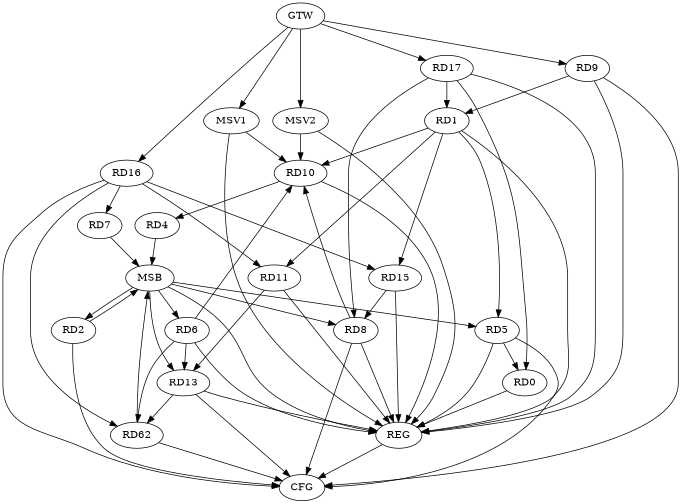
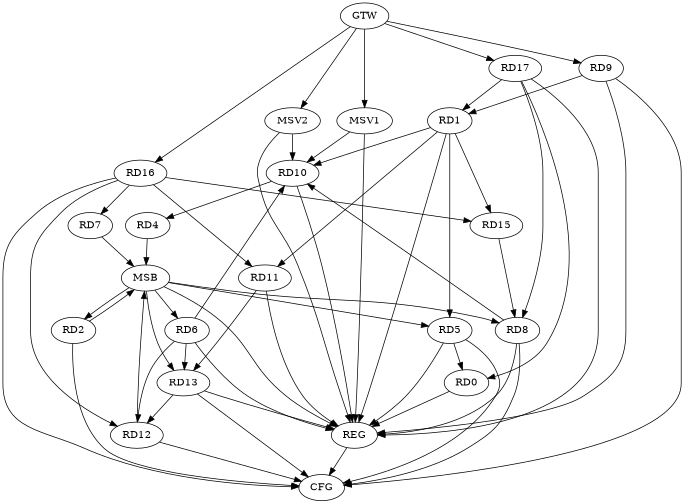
  strict digraph {
    n1 [label=RD1]
    n2 [label=RD5]
    n3 [label=RD10]
    n4 [label=RD11]
    n5 [label=RD15]
    n6 [label=REG]
    n7 [label=CFG]
    n8 [label=RD0]
    n9 [label=RD4]
    n10 [label=RD13]
    n11 [label=RD8]
    n12 [label=RD2]
    n13 [label=MSB]
    n14 [label=RD6]
-   n15 [label=RD62]
+   n15 [label=RD12]
    n16 [label=RD7]
    n17 [label=RD9]
    n18 [label=RD16]
    n19 [label=RD17]
    n20 [label=GTW]
    n21 [label=MSV1]
    n22 [label=MSV2]
    n1 -> n2
    n1 -> n3
    n1 -> n4
    n1 -> n5
    n1 -> n6
    n2 -> n6
    n2 -> n7
    n2 -> n8
    n3 -> n6
    n3 -> n9
    n4 -> n6
    n4 -> n10
-   n5 -> n6
    n5 -> n11
    n6 -> n7
    n8 -> n6
    n9 -> n13
    n10 -> n6
    n10 -> n7
    n10 -> n15
    n11 -> n3
    n11 -> n6
    n11 -> n7
    n12 -> n7
    n12 -> n13
    n13 -> n2
    n13 -> n6
    n13 -> n10
    n13 -> n11
    n13 -> n12
    n13 -> n14
    n14 -> n3
    n14 -> n6
    n14 -> n10
    n14 -> n15
    n15 -> n7
    n15 -> n13
    n16 -> n13
    n17 -> n1
    n17 -> n6
    n17 -> n7
    n18 -> n4
    n18 -> n5
    n18 -> n7
    n18 -> n15
    n18 -> n16
    n19 -> n1
    n19 -> n6
    n19 -> n8
    n19 -> n11
    n20 -> n17
    n20 -> n18
    n20 -> n19
    n20 -> n21
    n20 -> n22
    n21 -> n3
    n21 -> n6
    n22 -> n3
    n22 -> n6
  }
